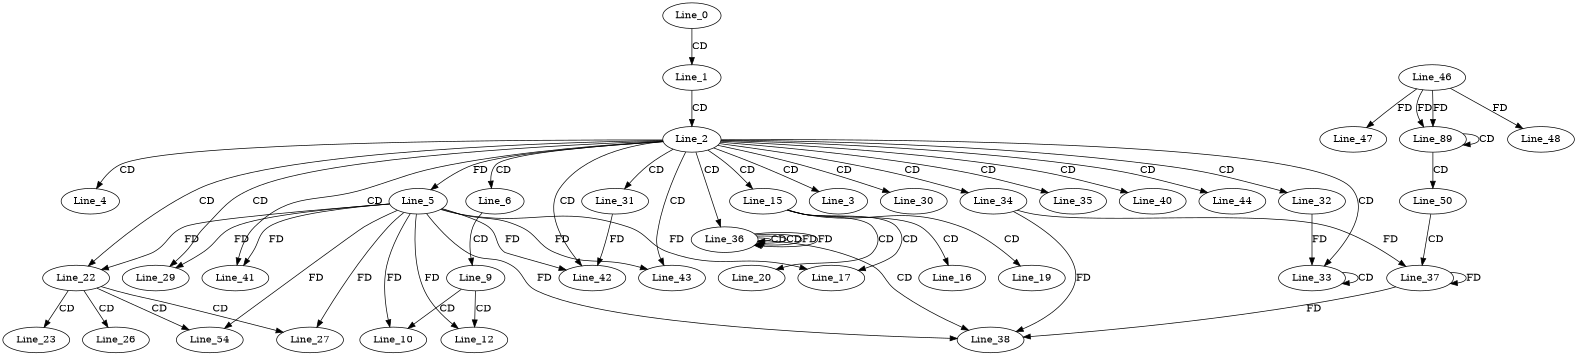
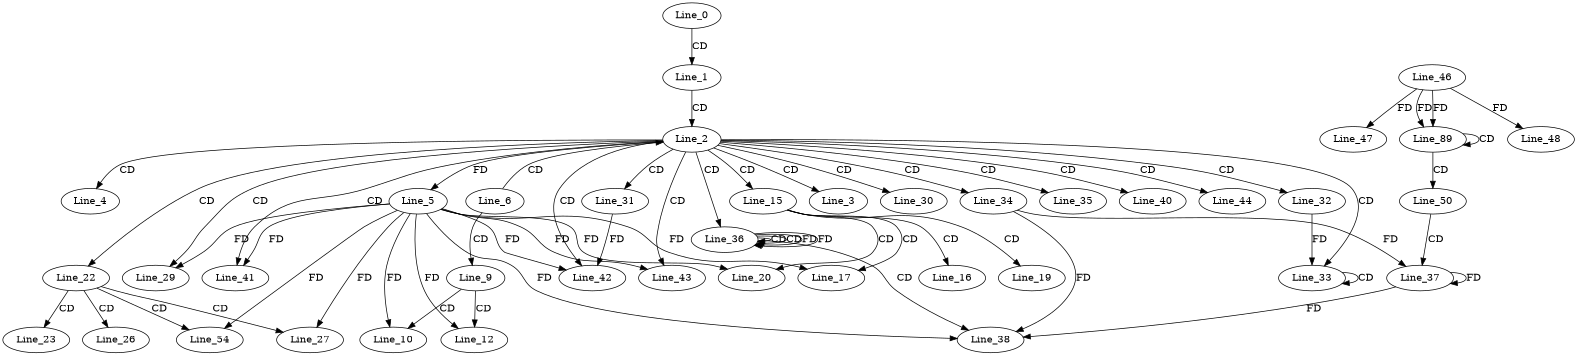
  digraph {
    Line_0
    Line_1
    Line_2
    Line_3
    Line_4
    Line_5
    Line_6
    Line_15
    Line_22
    Line_29
    Line_30
    Line_31
    Line_32
    Line_33
    Line_34
    Line_35
    Line_36
    Line_40
    Line_41
    Line_42
    Line_43
    Line_44
    Line_10
    Line_12
    Line_17
    Line_20
    n27 [label=Line_54]
    Line_27
    Line_38
    Line_9
    Line_16
    Line_19
    Line_23
    Line_26
    Line_37
    Line_46
    Line_47
    Line_48
    n39 [label=Line_89]
    Line_50
    Line_0 -> Line_1 [label=CD]
    Line_1 -> Line_2 [label=CD]
    Line_2 -> Line_3 [label=CD]
    Line_2 -> Line_4 [label=CD]
    Line_2 -> Line_5 [label=FD]
-   Line_2 -> Line_6 [label=CD]
+   Line_6 -> Line_2 [label=CD]
    Line_2 -> Line_15 [label=CD]
    Line_2 -> Line_22 [label=CD]
    Line_2 -> Line_29 [label=CD]
    Line_2 -> Line_30 [label=CD]
    Line_2 -> Line_31 [label=CD]
    Line_2 -> Line_32 [label=CD]
    Line_2 -> Line_33 [label=CD]
    Line_2 -> Line_34 [label=CD]
    Line_2 -> Line_35 [label=CD]
    Line_2 -> Line_36 [label=CD]
    Line_2 -> Line_40 [label=CD]
    Line_2 -> Line_41 [label=CD]
    Line_2 -> Line_42 [label=CD]
    Line_2 -> Line_43 [label=CD]
    Line_2 -> Line_44 [label=CD]
    Line_5 -> Line_29 [label=FD]
    Line_5 -> Line_41 [label=FD]
    Line_5 -> Line_42 [label=FD]
    Line_5 -> Line_43 [label=FD]
    Line_5 -> Line_10 [label=FD]
    Line_5 -> Line_12 [label=FD]
    Line_5 -> Line_17 [label=FD]
-   Line_5 -> Line_22 [label=FD]
+   Line_5 -> Line_20 [label=FD]
    Line_5 -> n27 [label=FD]
    Line_5 -> Line_27 [label=FD]
    Line_5 -> Line_38 [label=FD]
    Line_6 -> Line_9 [label=CD]
    Line_15 -> Line_17 [label=CD]
    Line_15 -> Line_20 [label=CD]
    Line_15 -> Line_16 [label=CD]
    Line_15 -> Line_19 [label=CD]
    Line_22 -> n27 [label=CD]
    Line_22 -> Line_27 [label=CD]
    Line_22 -> Line_23 [label=CD]
    Line_22 -> Line_26 [label=CD]
    Line_31 -> Line_42 [label=FD]
    Line_32 -> Line_33 [label=FD]
    Line_33 -> Line_33 [label=CD]
    Line_34 -> Line_38 [label=FD]
    Line_34 -> Line_37 [label=FD]
    Line_36 -> Line_36 [label=CD]
    Line_36 -> Line_36 [label=CD]
    Line_36 -> Line_36 [label=FD]
    Line_36 -> Line_36 [label=FD]
    Line_36 -> Line_38 [label=CD]
    Line_9 -> Line_10 [label=CD]
    Line_9 -> Line_12 [label=CD]
    Line_37 -> Line_38 [label=FD]
    Line_37 -> Line_37 [label=FD]
    Line_46 -> Line_47 [label=FD]
    Line_46 -> Line_48 [label=FD]
    Line_46 -> n39 [label=FD]
    Line_46 -> n39 [label=FD]
    n39 -> n39 [label=CD]
    n39 -> Line_50 [label=CD]
    Line_50 -> Line_37 [label=CD]
  }
